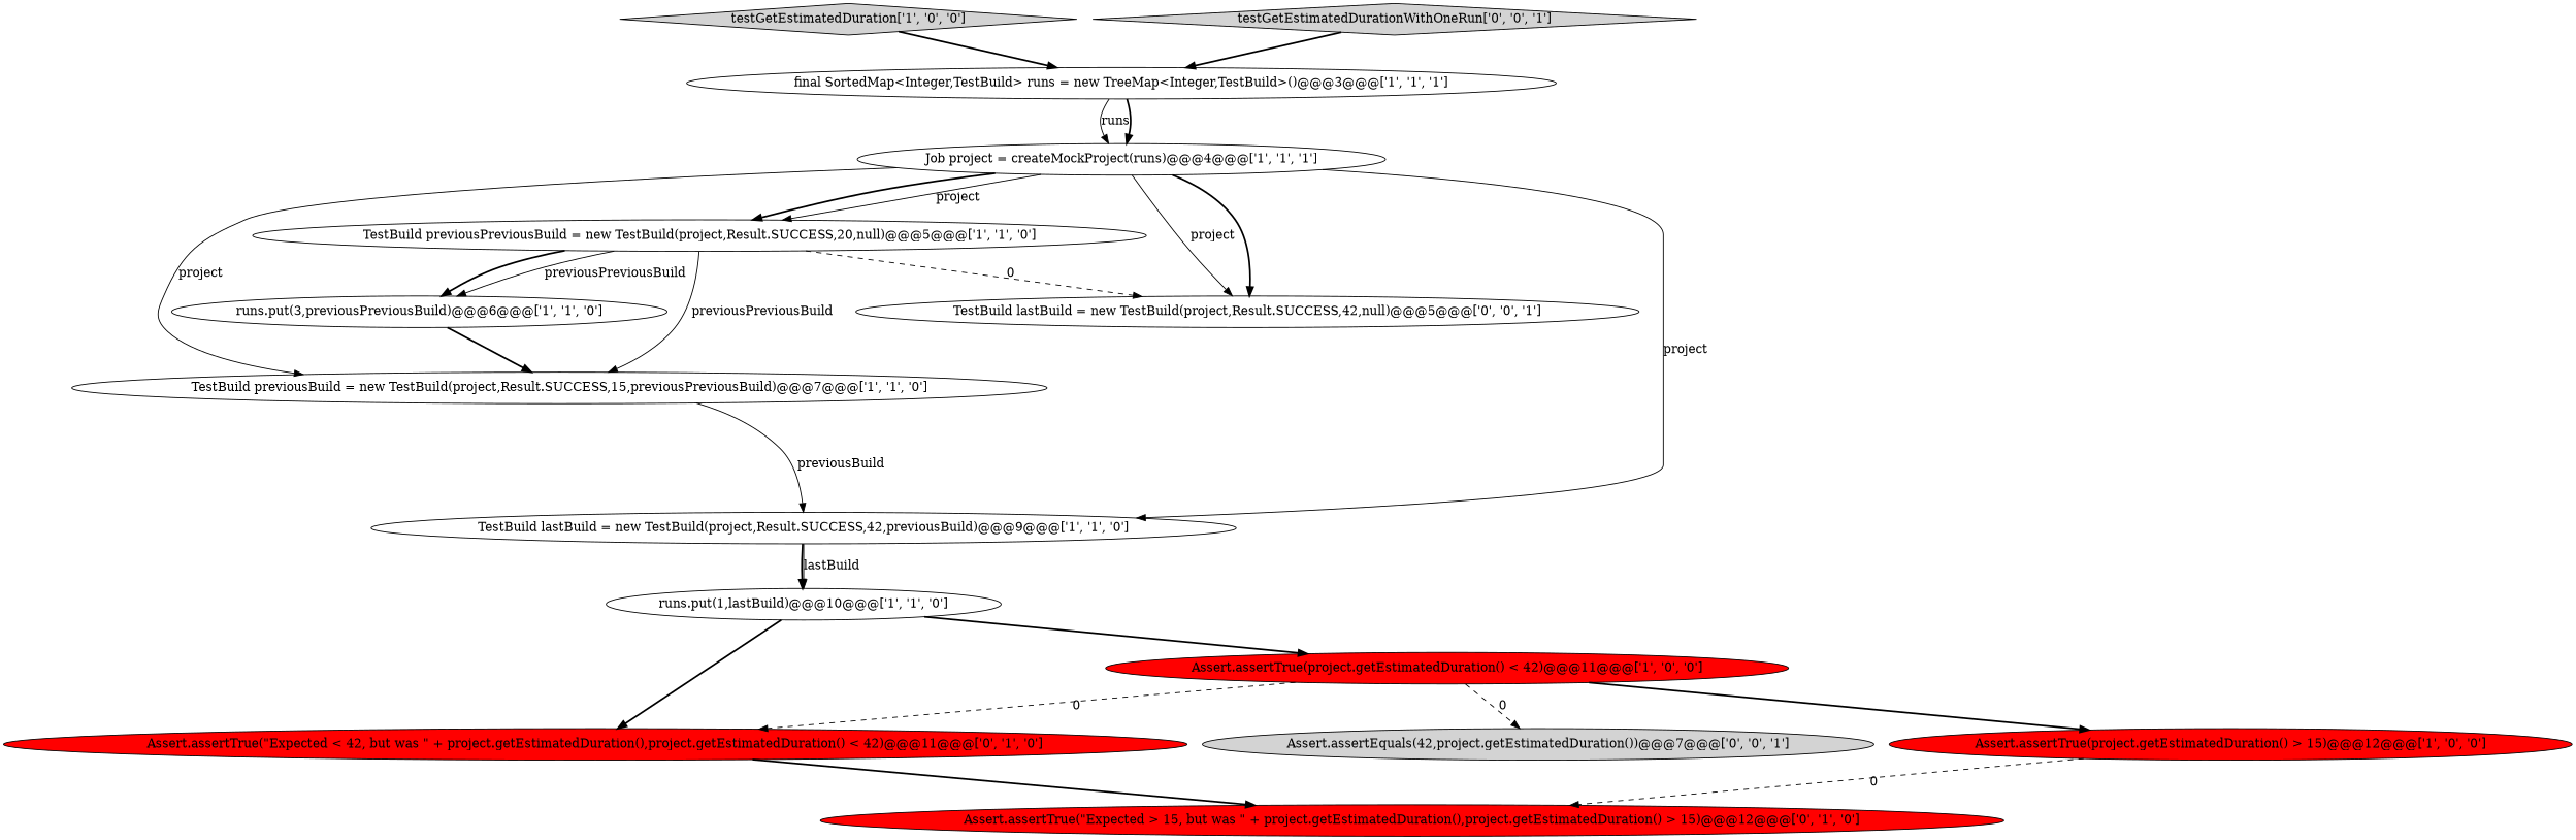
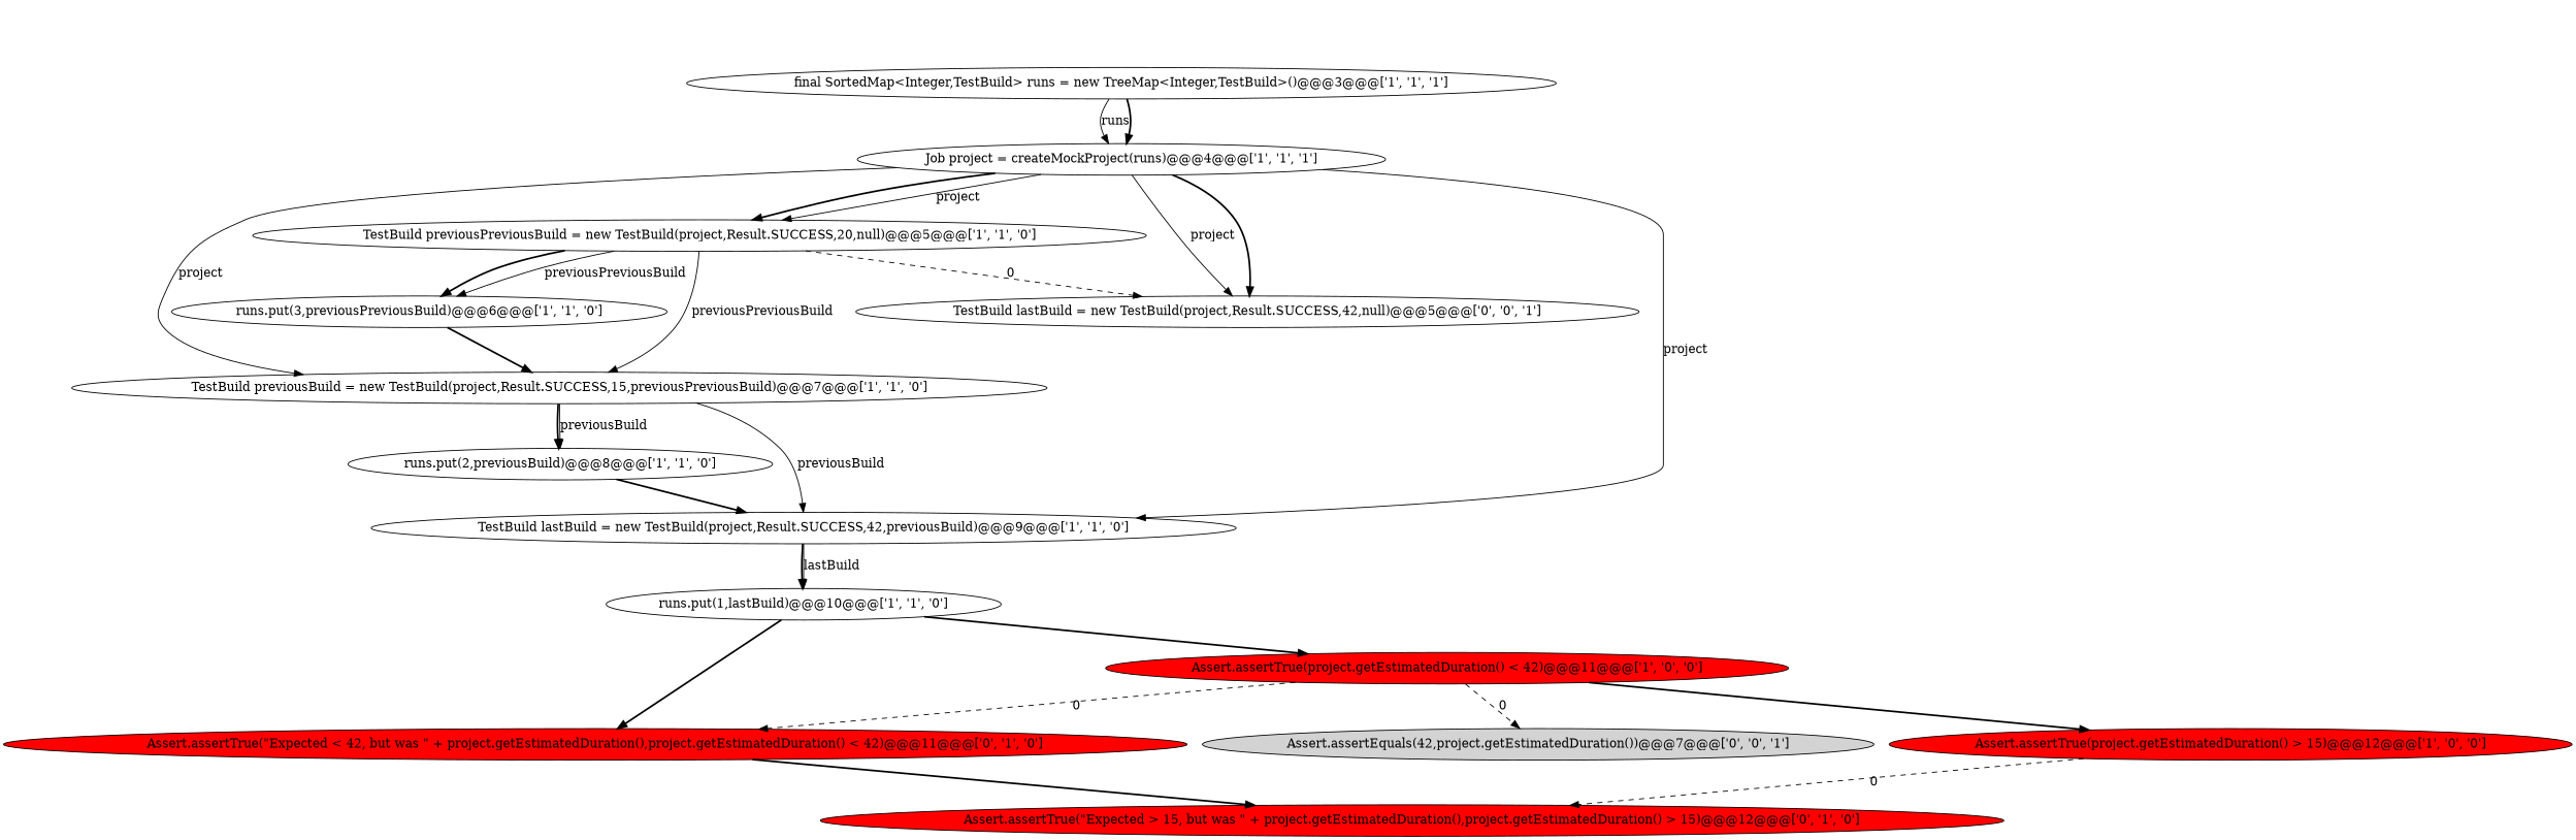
  digraph {
    node [fillcolor=white shape=ellipse style=filled]
    edge [style=bold]
    n1 [fillcolor=red label="Assert.assertTrue(\"Expected > 15, but was \" + project.getEstimatedDuration(),project.getEstimatedDuration() > 15)@@@12@@@['0', '1', '0']"]
    n2 [fillcolor=red label="Assert.assertTrue(project.getEstimatedDuration() > 15)@@@12@@@['1', '0', '0']"]
    n3 [fillcolor=red label="Assert.assertTrue(project.getEstimatedDuration() < 42)@@@11@@@['1', '0', '0']"]
    n4 [fillcolor=red label="Assert.assertTrue(\"Expected < 42, but was \" + project.getEstimatedDuration(),project.getEstimatedDuration() < 42)@@@11@@@['0', '1', '0']"]
    n5 [fillcolor=lightgray label="Assert.assertEquals(42,project.getEstimatedDuration())@@@7@@@['0', '0', '1']"]
    n6 [label="final SortedMap<Integer,TestBuild> runs = new TreeMap<Integer,TestBuild>()@@@3@@@['1', '1', '1']"]
    n7 [label="Job project = createMockProject(runs)@@@4@@@['1', '1', '1']"]
    n8 [label="TestBuild previousPreviousBuild = new TestBuild(project,Result.SUCCESS,20,null)@@@5@@@['1', '1', '0']"]
    n9 [label="TestBuild lastBuild = new TestBuild(project,Result.SUCCESS,42,null)@@@5@@@['0', '0', '1']"]
    n10 [label="TestBuild previousBuild = new TestBuild(project,Result.SUCCESS,15,previousPreviousBuild)@@@7@@@['1', '1', '0']"]
    n11 [label="TestBuild lastBuild = new TestBuild(project,Result.SUCCESS,42,previousBuild)@@@9@@@['1', '1', '0']"]
    n12 [label="runs.put(3,previousPreviousBuild)@@@6@@@['1', '1', '0']"]
+   n13 [label="runs.put(2,previousBuild)@@@8@@@['1', '1', '0']"]
    n14 [label="runs.put(1,lastBuild)@@@10@@@['1', '1', '0']"]
-   n15 [fillcolor=lightgray label="testGetEstimatedDuration['1', '0', '0']" shape=diamond]
-   n16 [fillcolor=lightgray label="testGetEstimatedDurationWithOneRun['0', '0', '1']" shape=diamond]
    n2 -> n1 [label=0 style=dashed]
    n3 -> n2
    n3 -> n4 [label=0 style=dashed]
    n3 -> n5 [label=0 style=dashed]
    n4 -> n1
    n6 -> n7 [label=runs style=solid]
    n6 -> n7
    n7 -> n8
    n7 -> n8 [label=project style=solid]
    n7 -> n9 [label=project style=solid]
    n7 -> n9
    n7 -> n10 [label=project style=solid]
    n7 -> n11 [label=project style=solid]
    n8 -> n9 [label=0 style=dashed]
    n8 -> n10 [label=previousPreviousBuild style=solid]
    n8 -> n12 [label=previousPreviousBuild style=solid]
    n8 -> n12
    n10 -> n11 [label=previousBuild style=solid]
+   n10 -> n13
+   n10 -> n13 [label=previousBuild style=solid]
    n11 -> n14
    n11 -> n14 [label=lastBuild style=solid]
    n12 -> n10
+   n13 -> n11
    n14 -> n3
    n14 -> n4
-   n15 -> n6
-   n16 -> n6
  }
